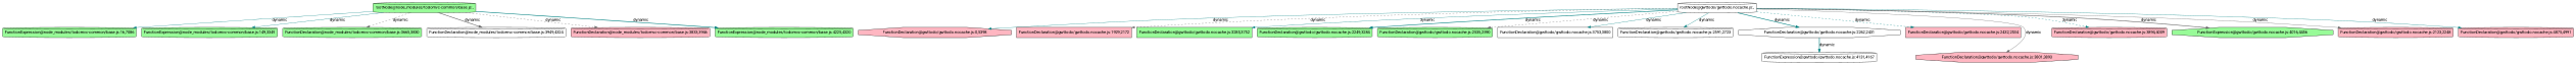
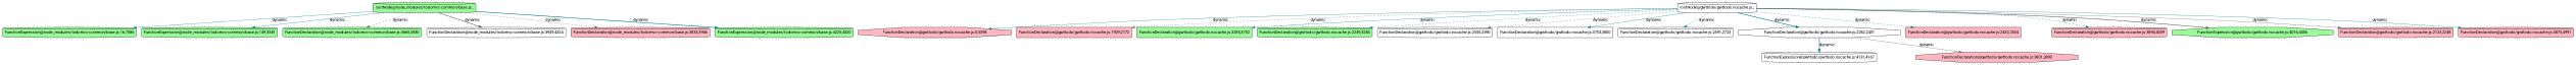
  digraph {
    fontname=Roboto
    node [fillcolor=palegreen fontname=Roboto shape=cylinder style=filled]
    edge [color=teal fontname=Roboto style=solid]
    "rootNode@node_modules/todomvc-common/base.js:,"
    "FunctionExpression@node_modules/todomvc-common/base.js:16,7086"
    "FunctionExpression@node_modules/todomvc-common/base.js:149,3349"
    "FunctionDeclaration@node_modules/todomvc-common/base.js:3665,3830"
    "FunctionDeclaration@node_modules/todomvc-common/base.js:3949,4324" [fillcolor=white]
    "FunctionDeclaration@node_modules/todomvc-common/base.js:3833,3946" [fillcolor=lightpink]
    "FunctionExpression@node_modules/todomvc-common/base.js:4225,4320"
    "rootNode@gwttodo/gwttodo.nocache.js:," [fillcolor=white]
    "FunctionDeclaration@gwttodo/gwttodo.nocache.js:0,5398" [fillcolor=lightpink shape=octagon]
    n10 [fillcolor=lightpink label="FunctionDeclaration@gwttodo/gwttodo.nocache.js:1929,2172" shape=box]
    "FunctionDeclaration@gwttodo/gwttodo.nocache.js:3285,3752" [shape=box]
    "FunctionDeclaration@gwttodo/gwttodo.nocache.js:2249,3284"
-   "FunctionDeclaration@gwttodo/gwttodo.nocache.js:2535,2590"
+   "FunctionDeclaration@gwttodo/gwttodo.nocache.js:2535,2590" [fillcolor=white]
    "FunctionDeclaration@gwttodo/gwttodo.nocache.js:3753,3800" [fillcolor=white shape=box]
    "FunctionDeclaration@gwttodo/gwttodo.nocache.js:2591,2723" [fillcolor=white]
    "FunctionDeclaration@gwttodo/gwttodo.nocache.js:2262,2431" [fillcolor=white shape=octagon]
    "FunctionDeclaration@gwttodo/gwttodo.nocache.js:2432,2534" [fillcolor=lightpink shape=box]
    "FunctionDeclaration@gwttodo/gwttodo.nocache.js:3801,3893" [fillcolor=lightpink shape=octagon]
    "FunctionDeclaration@gwttodo/gwttodo.nocache.js:3894,4009" [fillcolor=lightpink]
    "FunctionExpression@gwttodo/gwttodo.nocache.js:4016,4456" [shape=octagon]
    "FunctionDeclaration@gwttodo/gwttodo.nocache.js:2123,2248" [fillcolor=lightpink]
    "FunctionDeclaration@gwttodo/gwttodo.nocache.js:4875,4991" [fillcolor=lightpink]
    "FunctionExpression@gwttodo/gwttodo.nocache.js:4131,4167" [fillcolor=white]
    "rootNode@node_modules/todomvc-common/base.js:," -> "FunctionExpression@node_modules/todomvc-common/base.js:16,7086" [label=dynamic]
    "rootNode@node_modules/todomvc-common/base.js:," -> "FunctionExpression@node_modules/todomvc-common/base.js:149,3349" [label=dynamic]
    "rootNode@node_modules/todomvc-common/base.js:," -> "FunctionDeclaration@node_modules/todomvc-common/base.js:3665,3830" [color=gray40 label=dynamic style=dashed]
    "rootNode@node_modules/todomvc-common/base.js:," -> "FunctionDeclaration@node_modules/todomvc-common/base.js:3949,4324" [color=gray40 label=dynamic style=bold]
    "rootNode@node_modules/todomvc-common/base.js:," -> "FunctionDeclaration@node_modules/todomvc-common/base.js:3833,3946" [color=gray40 label=dynamic style=dashed]
    "rootNode@node_modules/todomvc-common/base.js:," -> "FunctionExpression@node_modules/todomvc-common/base.js:4225,4320" [label=dynamic style=bold]
    "rootNode@gwttodo/gwttodo.nocache.js:," -> "FunctionDeclaration@gwttodo/gwttodo.nocache.js:0,5398" [label=dynamic]
    "rootNode@gwttodo/gwttodo.nocache.js:," -> n10 [color=gray40 label=dynamic style=dashed]
    "rootNode@gwttodo/gwttodo.nocache.js:," -> "FunctionDeclaration@gwttodo/gwttodo.nocache.js:3285,3752" [label=dynamic]
-   "rootNode@gwttodo/gwttodo.nocache.js:," -> "FunctionDeclaration@gwttodo/gwttodo.nocache.js:2249,3284" [label=dynamic style=bold]
+   "rootNode@gwttodo/gwttodo.nocache.js:," -> "FunctionDeclaration@gwttodo/gwttodo.nocache.js:2249,3284" [label=dynamic style=dashed]
    "rootNode@gwttodo/gwttodo.nocache.js:," -> "FunctionDeclaration@gwttodo/gwttodo.nocache.js:2535,2590" [color=gray40 label=dynamic style=dashed]
    "rootNode@gwttodo/gwttodo.nocache.js:," -> "FunctionDeclaration@gwttodo/gwttodo.nocache.js:3753,3800" [label=dynamic]
-   "rootNode@gwttodo/gwttodo.nocache.js:," -> "FunctionDeclaration@gwttodo/gwttodo.nocache.js:2591,2723" [label=dynamic]
+   "rootNode@gwttodo/gwttodo.nocache.js:," -> "FunctionDeclaration@gwttodo/gwttodo.nocache.js:2591,2723" [label=dynamic style=dashed]
    "rootNode@gwttodo/gwttodo.nocache.js:," -> "FunctionDeclaration@gwttodo/gwttodo.nocache.js:2262,2431" [label=dynamic style=bold]
    "rootNode@gwttodo/gwttodo.nocache.js:," -> "FunctionDeclaration@gwttodo/gwttodo.nocache.js:2432,2534" [label=dynamic style=dashed]
-   "rootNode@gwttodo/gwttodo.nocache.js:," -> "FunctionDeclaration@gwttodo/gwttodo.nocache.js:3801,3893" [color=gray40 label=dynamic]
+   "FunctionDeclaration@gwttodo/gwttodo.nocache.js:2262,2431" -> "FunctionDeclaration@gwttodo/gwttodo.nocache.js:3801,3893" [color=gray40 label=dynamic]
    "rootNode@gwttodo/gwttodo.nocache.js:," -> "FunctionDeclaration@gwttodo/gwttodo.nocache.js:3894,4009" [label=dynamic style=dashed]
    "rootNode@gwttodo/gwttodo.nocache.js:," -> "FunctionExpression@gwttodo/gwttodo.nocache.js:4016,4456" [color=gray40 label=dynamic style=bold]
    "rootNode@gwttodo/gwttodo.nocache.js:," -> "FunctionDeclaration@gwttodo/gwttodo.nocache.js:2123,2248" [color=gray40 label=dynamic]
    "rootNode@gwttodo/gwttodo.nocache.js:," -> "FunctionDeclaration@gwttodo/gwttodo.nocache.js:4875,4991" [label=dynamic]
    "FunctionDeclaration@gwttodo/gwttodo.nocache.js:2262,2431" -> "FunctionExpression@gwttodo/gwttodo.nocache.js:4131,4167" [label=dynamic style=bold]
  }
